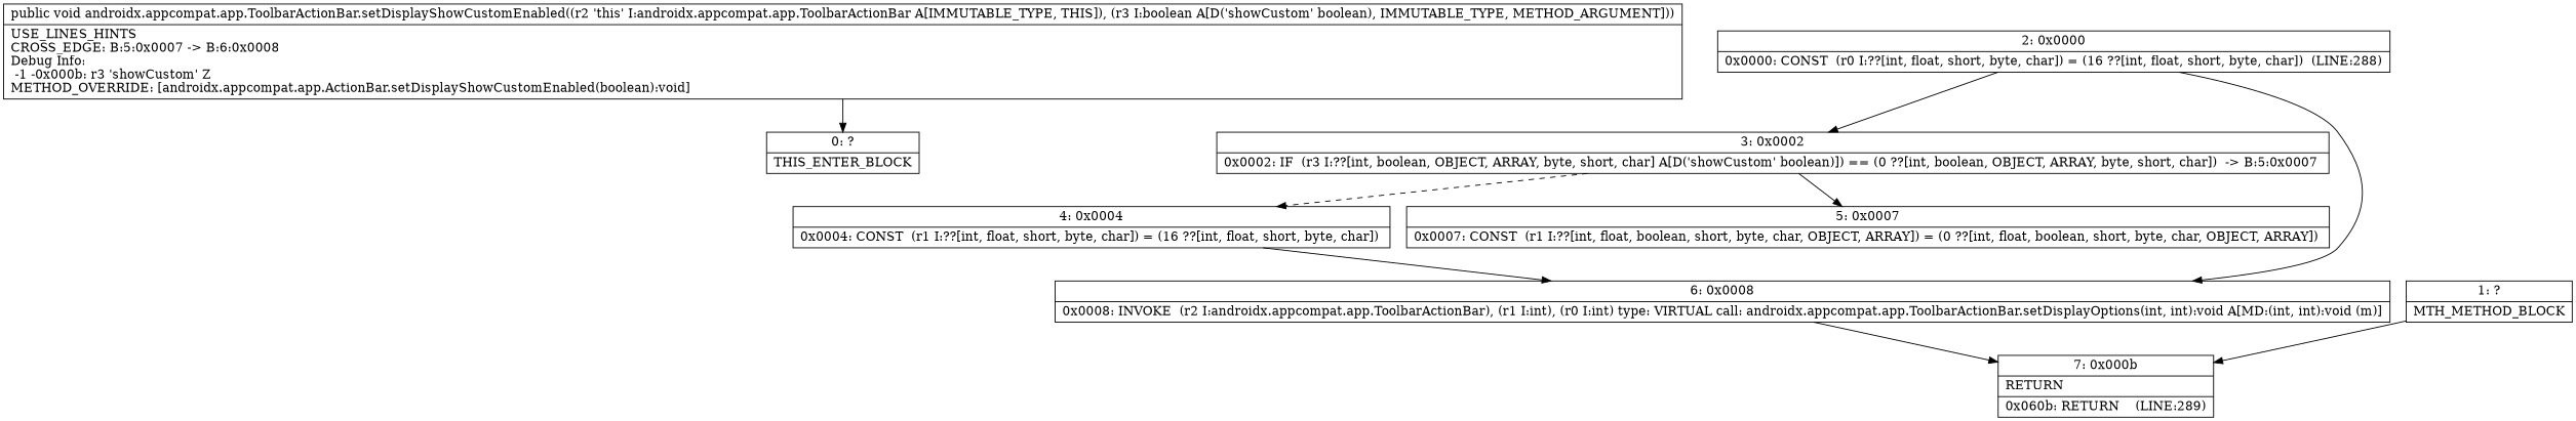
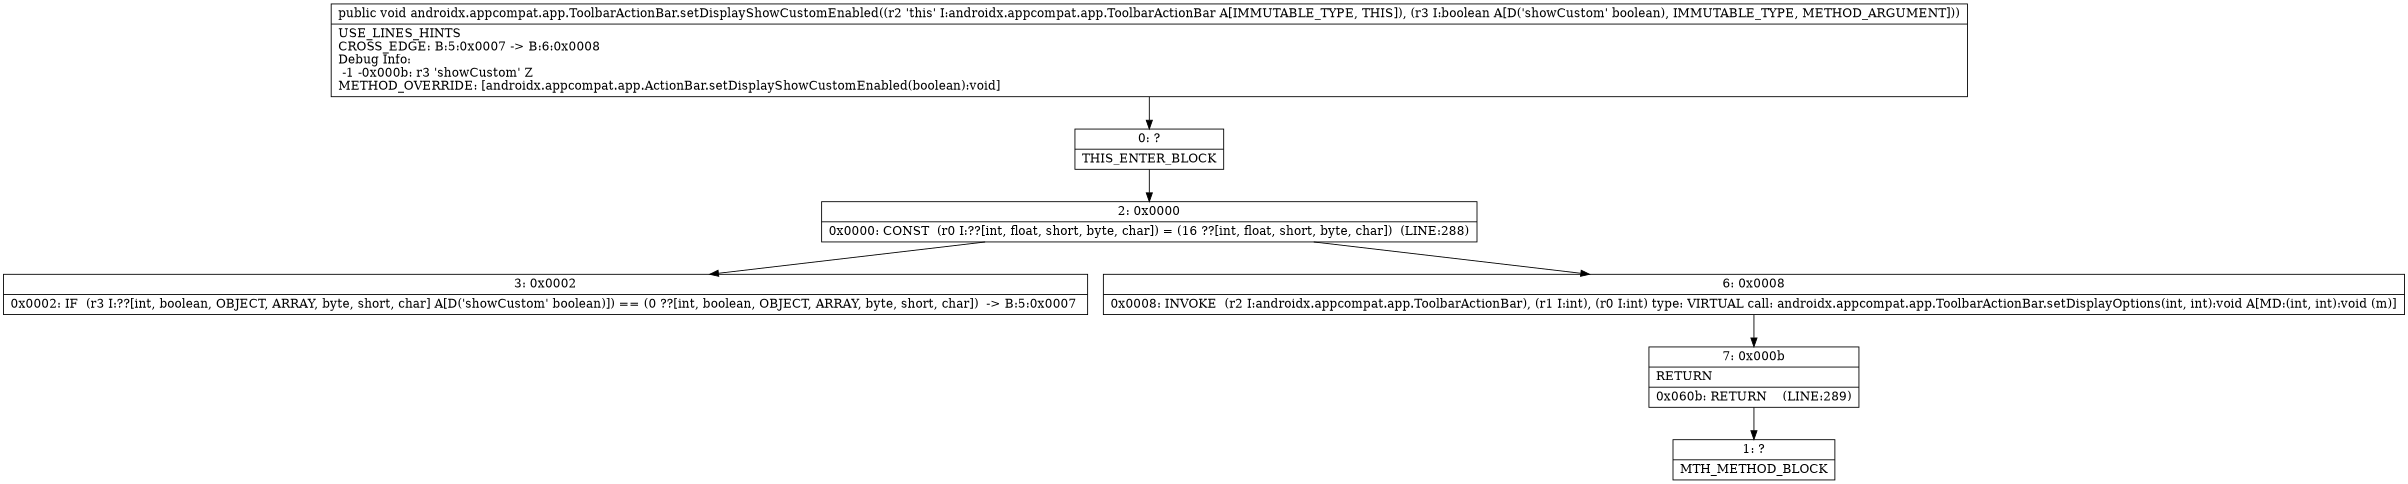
  digraph {
    node [shape=record]
    n1 [label="{0\:\ ?|THIS_ENTER_BLOCK\l}"]
    n2 [label="{2\:\ 0x0000|0x0000: CONST  (r0 I:??[int, float, short, byte, char]) = (16 ??[int, float, short, byte, char])  (LINE:288)\l}"]
    n3 [label="{3\:\ 0x0002|0x0002: IF  (r3 I:??[int, boolean, OBJECT, ARRAY, byte, short, char] A[D('showCustom' boolean)]) == (0 ??[int, boolean, OBJECT, ARRAY, byte, short, char])  \-\> B:5:0x0007 \l}"]
    n4 [label="{6\:\ 0x0008|0x0008: INVOKE  (r2 I:androidx.appcompat.app.ToolbarActionBar), (r1 I:int), (r0 I:int) type: VIRTUAL call: androidx.appcompat.app.ToolbarActionBar.setDisplayOptions(int, int):void A[MD:(int, int):void (m)]\l}"]
-   n5 [label="{4\:\ 0x0004|0x0004: CONST  (r1 I:??[int, float, short, byte, char]) = (16 ??[int, float, short, byte, char]) \l}"]
-   n6 [label="{5\:\ 0x0007|0x0007: CONST  (r1 I:??[int, float, boolean, short, byte, char, OBJECT, ARRAY]) = (0 ??[int, float, boolean, short, byte, char, OBJECT, ARRAY]) \l}"]
    n7 [label="{7\:\ 0x000b|RETURN\l|0x060b: RETURN    (LINE:289)\l}"]
    n8 [label="{1\:\ ?|MTH_METHOD_BLOCK\l}"]
    n9 [label="{public void androidx.appcompat.app.ToolbarActionBar.setDisplayShowCustomEnabled((r2 'this' I:androidx.appcompat.app.ToolbarActionBar A[IMMUTABLE_TYPE, THIS]), (r3 I:boolean A[D('showCustom' boolean), IMMUTABLE_TYPE, METHOD_ARGUMENT]))  | USE_LINES_HINTS\lCROSS_EDGE: B:5:0x0007 \-\> B:6:0x0008\lDebug Info:\l  \-1 \-0x000b: r3 'showCustom' Z\lMETHOD_OVERRIDE: [androidx.appcompat.app.ActionBar.setDisplayShowCustomEnabled(boolean):void]\l}"]
+   n1 -> n2
    n2 -> n3
    n2 -> n4
-   n3 -> n5 [style=dashed]
-   n3 -> n6
    n4 -> n7
-   n5 -> n4
-   n8 -> n7
+   n7 -> n8
    n9 -> n1
  }
